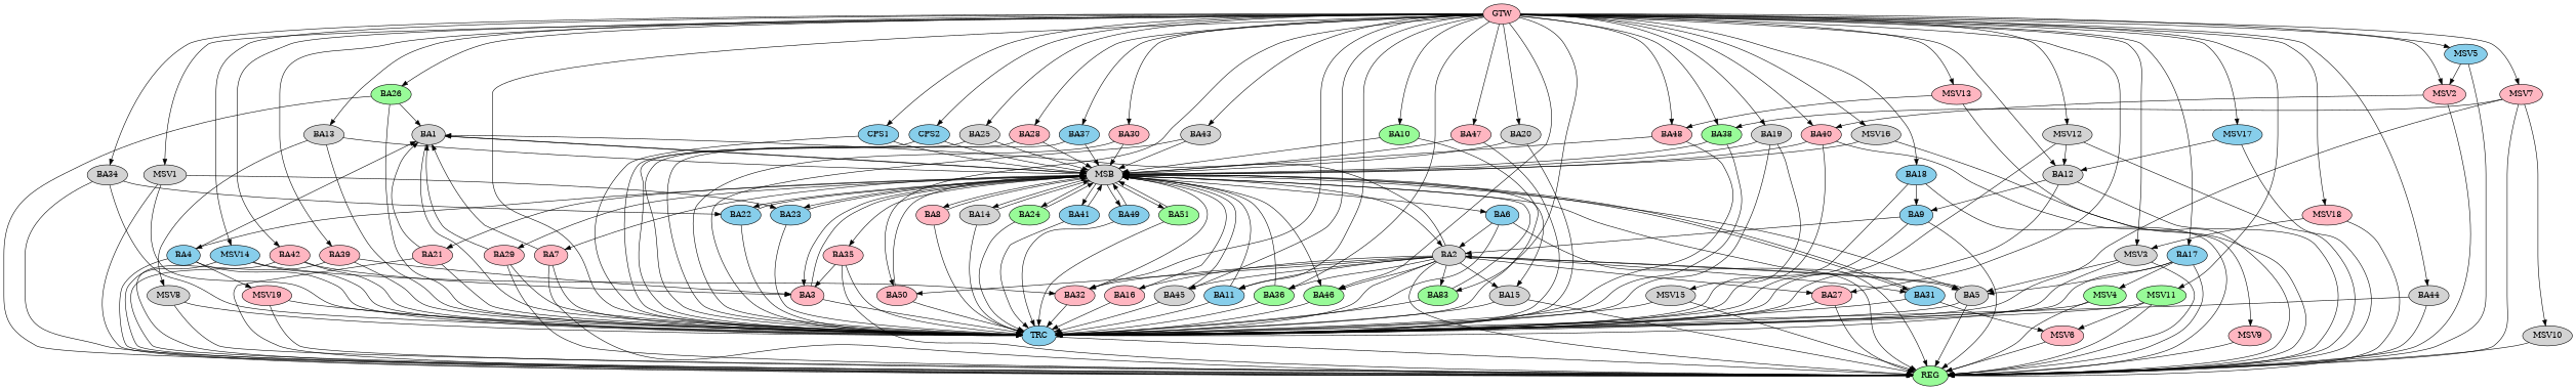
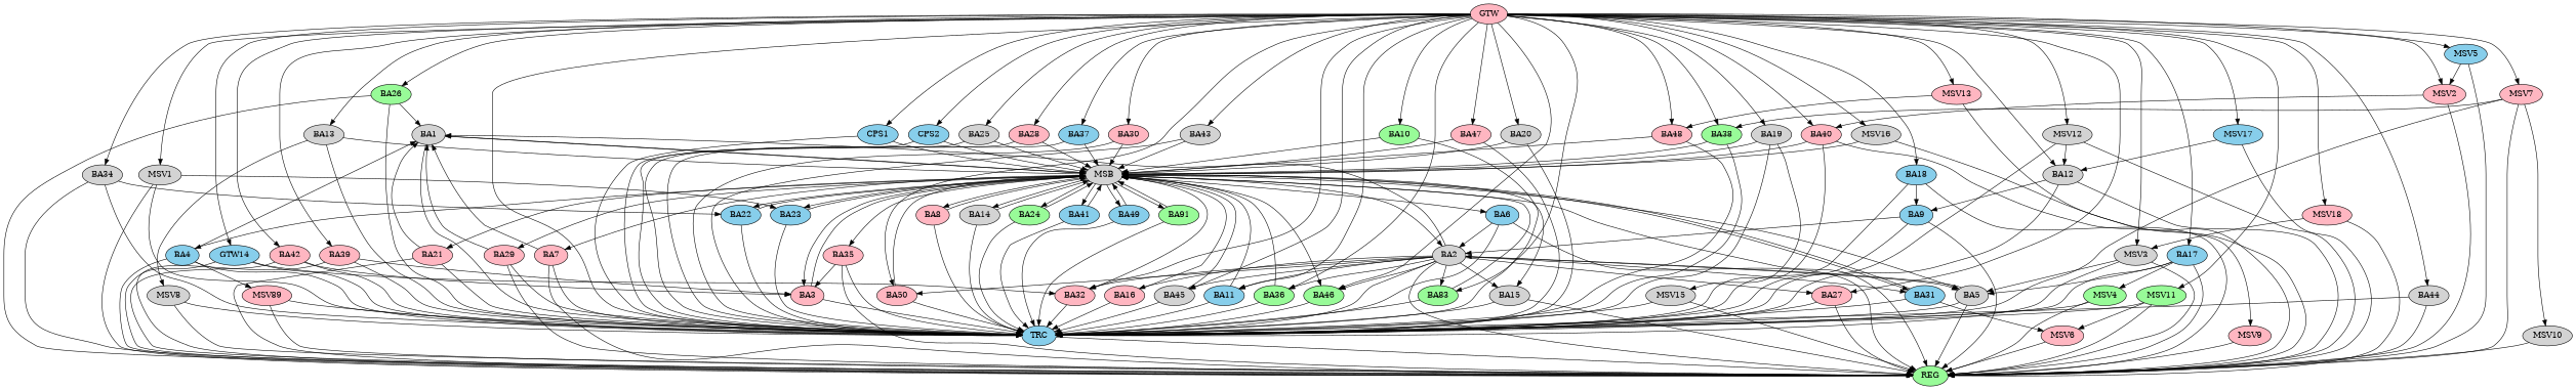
  strict digraph {
    node [fillcolor=lightpink style=filled]
    n1 [fillcolor=lightgrey label=BA1]
    n2 [fillcolor=lightgrey label=MSB]
    n3 [fillcolor=skyblue label=TRC]
    n4 [fillcolor=lightgrey label=BA2]
    n5 [fillcolor=lightgrey label=BA5]
    n6 [fillcolor=lightgrey label=BA15]
    n7 [fillcolor=skyblue label=BA31]
    n8 [fillcolor=palegreen label=BA46]
    n9 [fillcolor=palegreen label=REG]
    n10 [label=BA3]
    n11 [fillcolor=skyblue label=BA4]
    n12 [fillcolor=skyblue label=BA6]
    n13 [label=BA7]
    n14 [label=BA8]
    n15 [fillcolor=lightgrey label=BA14]
    n16 [label=BA21]
    n17 [fillcolor=skyblue label=BA22]
    n18 [fillcolor=skyblue label=BA23]
    n19 [fillcolor=palegreen label=BA24]
    n20 [label=BA29]
    n21 [label=BA35]
    n22 [fillcolor=skyblue label=BA41]
    n23 [fillcolor=skyblue label=BA49]
-   n24 [fillcolor=palegreen label=BA51]
+   n24 [fillcolor=palegreen label=BA91]
    n25 [fillcolor=skyblue label=BA11]
    n26 [label=BA16]
    n27 [label=BA27]
    n28 [label=BA32]
    n29 [fillcolor=palegreen label=BA83]
    n30 [fillcolor=palegreen label=BA36]
    n31 [fillcolor=lightgrey label=BA45]
    n32 [label=BA50]
    n33 [label=BA30]
    n34 [label=MSV6]
-   n35 [label=MSV19]
+   n35 [label=MSV89]
    n36 [fillcolor=skyblue label=BA9]
    n37 [fillcolor=palegreen label=BA10]
    n38 [fillcolor=lightgrey label=BA12]
    n39 [fillcolor=lightgrey label=BA13]
    n40 [fillcolor=lightgrey label=MSV8]
    n41 [fillcolor=skyblue label=BA17]
    n42 [fillcolor=palegreen label=MSV4]
    n43 [fillcolor=skyblue label=BA18]
    n44 [fillcolor=lightgrey label=BA19]
    n45 [fillcolor=lightgrey label=MSV15]
    n46 [fillcolor=lightgrey label=BA20]
    n47 [fillcolor=lightgrey label=BA25]
    n48 [fillcolor=palegreen label=BA26]
    n49 [label=BA28]
    n50 [fillcolor=lightgrey label=BA34]
    n51 [fillcolor=skyblue label=BA37]
    n52 [fillcolor=palegreen label=BA38]
    n53 [label=BA39]
    n54 [label=BA40]
    n55 [label=MSV9]
    n56 [label=BA42]
    n57 [fillcolor=lightgrey label=BA43]
    n58 [fillcolor=lightgrey label=BA44]
    n59 [label=BA47]
    n60 [label=BA48]
    n61 [fillcolor=skyblue label=CPS1]
    n62 [fillcolor=skyblue label=CPS2]
    n63 [label=GTW]
    n64 [fillcolor=lightgrey label=MSV1]
    n65 [label=MSV2]
    n66 [fillcolor=lightgrey label=MSV3]
    n67 [fillcolor=skyblue label=MSV5]
    n68 [label=MSV7]
    n69 [fillcolor=palegreen label=MSV11]
    n70 [fillcolor=lightgrey label=MSV12]
    n71 [label=MSV13]
-   n72 [fillcolor=skyblue label=MSV14]
+   n72 [fillcolor=skyblue label=GTW14]
    n73 [fillcolor=lightgrey label=MSV16]
    n74 [fillcolor=skyblue label=MSV17]
    n75 [label=MSV18]
    n76 [fillcolor=lightgrey label=MSV10]
    n1 -> n2
    n1 -> n3
    n2 -> n1
    n2 -> n4
    n2 -> n5
    n2 -> n6
    n2 -> n7
    n2 -> n8
    n2 -> n9
    n2 -> n10
    n2 -> n11
    n2 -> n12
    n2 -> n13
    n2 -> n14
    n2 -> n15
    n2 -> n16
    n2 -> n17
    n2 -> n18
    n2 -> n19
    n2 -> n20
    n2 -> n21
    n2 -> n22
    n2 -> n23
    n2 -> n24
    n3 -> n9
    n4 -> n1
    n4 -> n3
    n4 -> n5
    n4 -> n6
    n4 -> n7
    n4 -> n8
    n4 -> n9
    n4 -> n25
    n4 -> n26
    n4 -> n27
    n4 -> n28
    n4 -> n29
    n4 -> n30
    n4 -> n31
    n4 -> n32
    n5 -> n3
    n5 -> n4
    n5 -> n9
    n6 -> n3
    n6 -> n9
    n7 -> n2
    n7 -> n3
    n7 -> n34
    n8 -> n3
    n10 -> n2
    n10 -> n3
    n11 -> n1
    n11 -> n3
    n11 -> n9
    n11 -> n35
    n12 -> n3
    n12 -> n4
    n12 -> n9
    n13 -> n1
    n13 -> n3
    n13 -> n9
    n14 -> n2
    n14 -> n3
    n15 -> n2
    n15 -> n3
    n16 -> n1
    n16 -> n3
    n16 -> n9
    n17 -> n2
    n17 -> n3
    n18 -> n2
    n18 -> n3
    n19 -> n2
    n19 -> n3
    n20 -> n1
    n20 -> n3
    n20 -> n9
    n21 -> n3
    n21 -> n9
    n21 -> n10
    n22 -> n2
    n22 -> n3
    n23 -> n2
    n23 -> n3
    n24 -> n2
    n24 -> n3
    n25 -> n2
    n25 -> n3
    n26 -> n2
    n26 -> n3
    n27 -> n3
    n27 -> n9
    n28 -> n2
    n28 -> n3
    n29 -> n2
    n29 -> n3
    n30 -> n2
    n30 -> n3
    n31 -> n2
    n31 -> n3
    n32 -> n2
    n32 -> n3
    n33 -> n2
    n33 -> n3
    n34 -> n9
    n35 -> n3
    n35 -> n9
    n36 -> n3
    n36 -> n4
    n36 -> n9
    n37 -> n2
    n37 -> n3
    n38 -> n3
    n38 -> n9
    n38 -> n36
    n39 -> n2
    n39 -> n3
    n39 -> n40
    n40 -> n3
    n40 -> n9
    n41 -> n3
    n41 -> n5
    n41 -> n9
    n41 -> n42
    n42 -> n3
    n42 -> n9
    n43 -> n3
    n43 -> n9
    n43 -> n36
    n44 -> n2
    n44 -> n3
    n44 -> n45
    n45 -> n3
    n45 -> n9
    n46 -> n2
    n46 -> n3
    n47 -> n2
    n47 -> n3
    n48 -> n1
    n48 -> n3
    n48 -> n9
    n49 -> n2
    n49 -> n3
    n50 -> n3
    n50 -> n9
    n50 -> n17
    n51 -> n2
    n51 -> n3
    n52 -> n2
    n52 -> n3
    n53 -> n3
    n53 -> n9
    n53 -> n10
    n54 -> n2
    n54 -> n3
    n54 -> n55
    n55 -> n9
    n56 -> n3
    n56 -> n9
    n56 -> n10
    n57 -> n2
    n57 -> n3
    n58 -> n3
    n58 -> n9
    n59 -> n2
    n59 -> n3
    n60 -> n2
    n60 -> n3
    n61 -> n2
    n61 -> n3
    n62 -> n2
    n62 -> n3
    n63 -> n3
    n63 -> n8
    n63 -> n25
    n63 -> n27
    n63 -> n28
    n63 -> n29
    n63 -> n30
    n63 -> n31
    n63 -> n32
    n63 -> n33
    n63 -> n37
    n63 -> n38
    n63 -> n39
    n63 -> n41
    n63 -> n43
    n63 -> n44
    n63 -> n46
    n63 -> n47
    n63 -> n48
    n63 -> n49
    n63 -> n50
    n63 -> n51
    n63 -> n52
    n63 -> n53
    n63 -> n54
    n63 -> n56
    n63 -> n57
    n63 -> n58
    n63 -> n59
    n63 -> n60
    n63 -> n61
    n63 -> n62
    n63 -> n64
    n63 -> n65
    n63 -> n66
    n63 -> n67
    n63 -> n68
    n63 -> n69
    n63 -> n70
    n63 -> n71
    n63 -> n72
    n63 -> n73
    n63 -> n74
    n63 -> n75
    n64 -> n3
    n64 -> n9
    n64 -> n18
    n65 -> n9
    n65 -> n54
    n66 -> n3
    n66 -> n5
    n66 -> n9
    n67 -> n9
    n67 -> n65
    n68 -> n3
    n68 -> n9
    n68 -> n52
    n68 -> n76
    n69 -> n3
    n69 -> n9
    n69 -> n34
    n70 -> n3
    n70 -> n9
    n70 -> n38
    n71 -> n9
    n71 -> n60
    n72 -> n3
    n72 -> n9
    n72 -> n28
    n73 -> n2
    n73 -> n9
    n74 -> n9
    n74 -> n38
    n75 -> n9
    n75 -> n66
    n76 -> n9
  }
